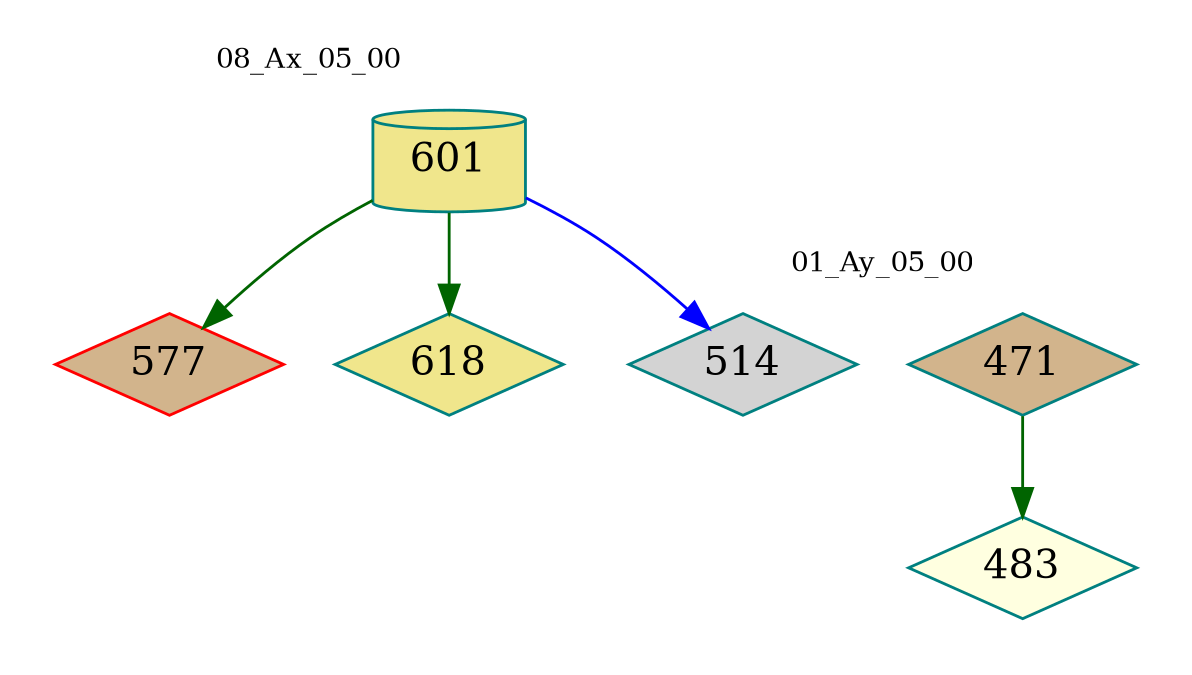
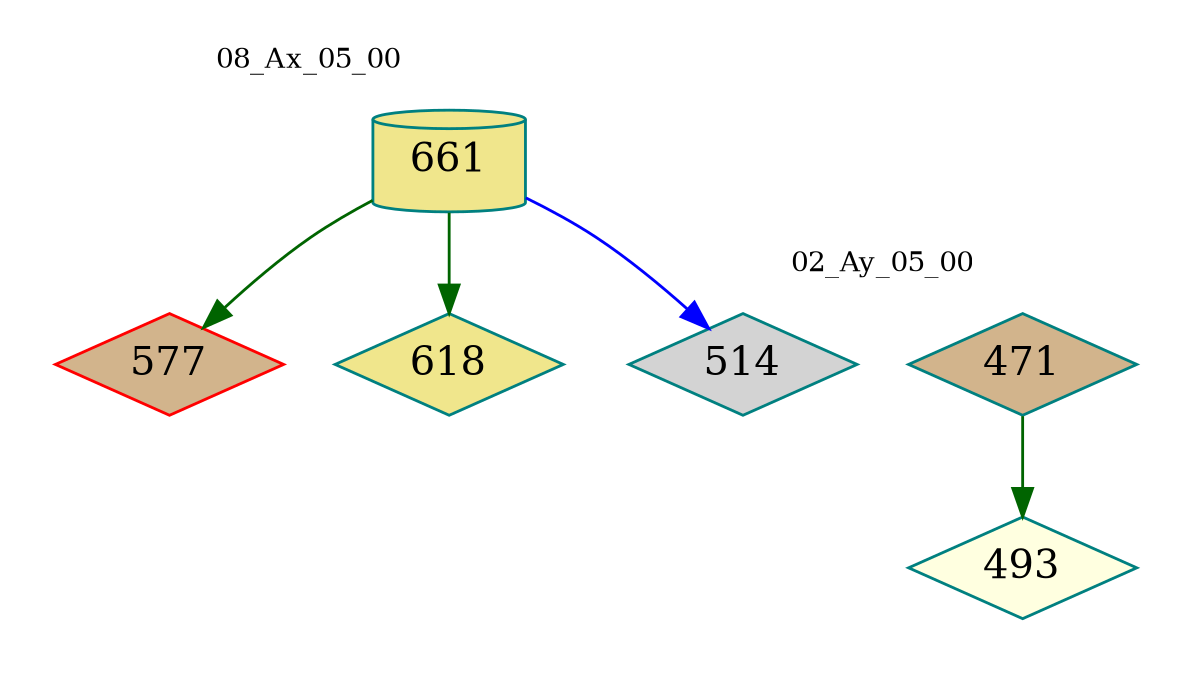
  digraph {
    node [color=teal fillcolor=tan shape=diamond style=filled]
    edge [color=darkgreen]
    n1 [label=471]
-   n2 [fillcolor=lightyellow label=483]
+   n2 [fillcolor=lightyellow label=493]
    n3 [fillcolor=lightgrey label=514]
-   n4 [fillcolor=khaki label=601 shape=cylinder]
+   n4 [fillcolor=khaki label=661 shape=cylinder]
    n5 [color=red label=577]
    n6 [fillcolor=khaki label=618]
    subgraph cluster_1 {
      color=white
      fontsize=10
-     label="01_Ay_05_00"
+     label="02_Ay_05_00"
      n1
      n2
      n3
    }
    subgraph cluster_2 {
      color=white
      fontsize=10
      label="08_Ax_05_00"
      n4
      n5
      n6
    }
    n1 -> n2
    n4 -> n3 [color=blue]
    n4 -> n5
    n4 -> n6
  }
